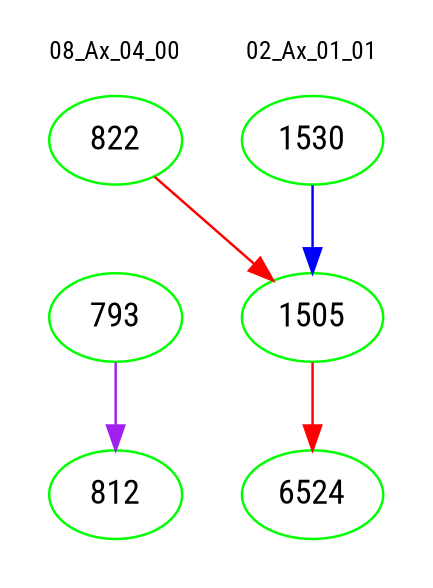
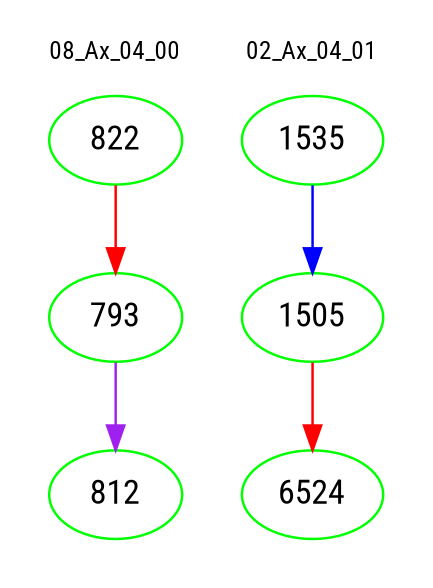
  digraph {
    fontname="Roboto Condensed"
    node [color=green fontname="Roboto Condensed"]
    edge [color=red fontname="Roboto Condensed"]
    n1 [label=822]
    n2 [label=793]
    n3 [label=812]
-   n4 [label=1530]
+   n4 [label=1535]
    n5 [label=1505]
    n6 [label=6524]
    subgraph cluster_1 {
      color=white
      fontsize=10
      label="08_Ax_04_00"
      n1
      n2
      n3
    }
    subgraph cluster_2 {
      color=white
      fontsize=10
-     label="02_Ax_01_01"
+     label="02_Ax_04_01"
      n4
      n5
      n6
    }
-   n1 -> n5
+   n1 -> n2
    n2 -> n3 [color=purple]
    n4 -> n5 [color=blue]
    n5 -> n6
  }
